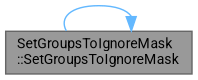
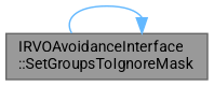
  digraph {
    rankdir=LR
    fontname=Roboto
-   n1 [color=gray40 fillcolor=grey60 fontcolor=black fontname=Roboto fontsize=10 height=0.2 label="SetGroupsToIgnoreMask\l::SetGroupsToIgnoreMask" shape=box style=filled width=0.4]
+   n1 [color=gray40 fillcolor=grey60 fontcolor=black fontname=Roboto fontsize=10 height=0.2 label="IRVOAvoidanceInterface\l::SetGroupsToIgnoreMask" shape=box style=filled width=0.4]
    n1 -> n1 [color=steelblue1 fontname=Roboto fontsize=10 labelfontname=Helvetica labelfontsize=10 style=solid]
  }
